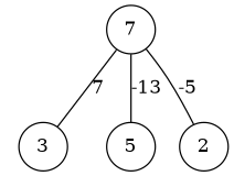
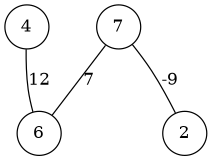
  graph {
    fontname="Helvetica,Arial,sans-serif"
    node [shape=circle]
    n1 [label=7]
    2
-   3
-   5
-   n1 -- 2 [label=-5]
+   3 [label=6]
+   4
+   n1 -- 2 [label=-9]
    n1 -- 3 [label=7]
-   n1 -- 5 [label=-13]
+   4 -- 3 [label=12]
  }
